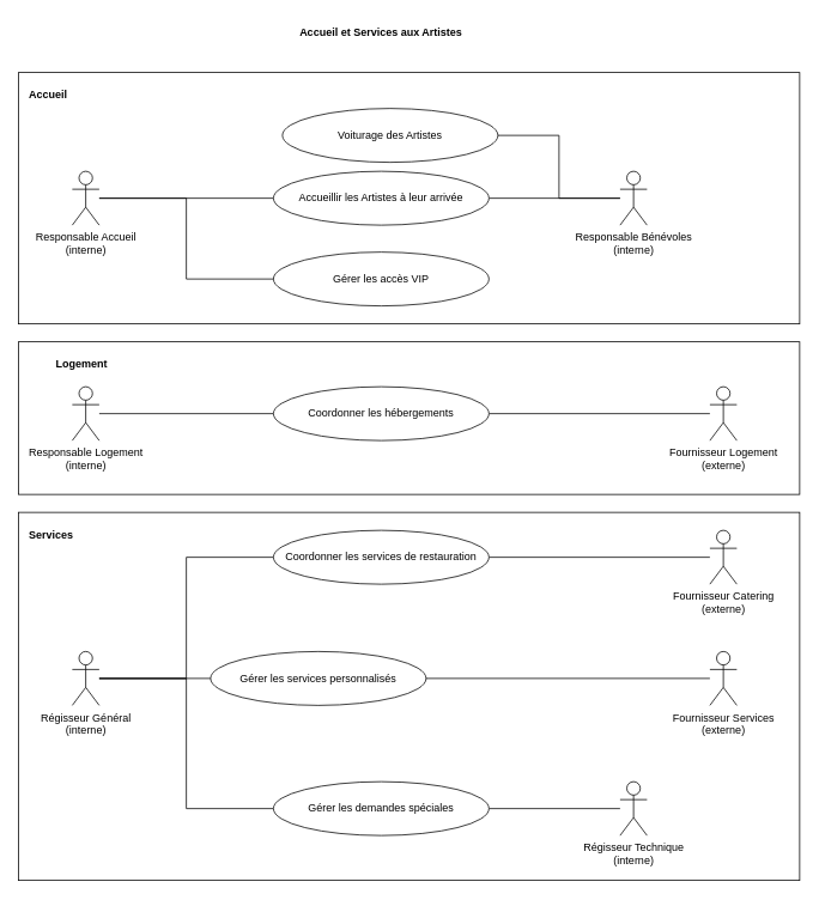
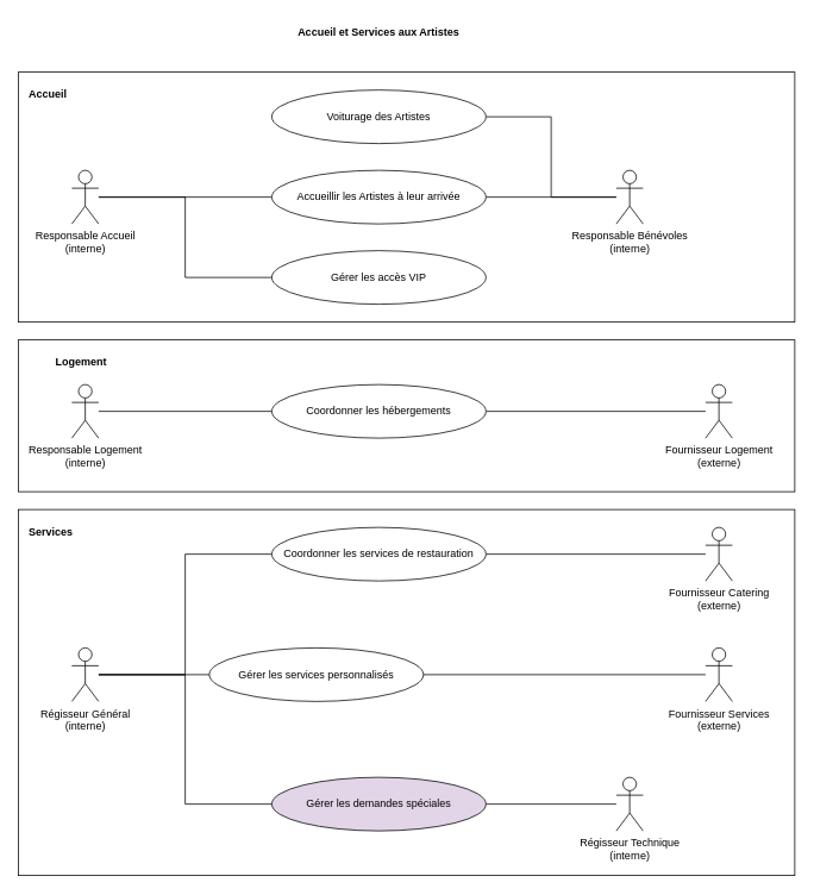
  <mxCell id="0" />
  <mxCell id="1" parent="0" />
  <mxCell id="2" value="" style="rounded=0;whiteSpace=wrap;html=1;" vertex="1" parent="1"><mxGeometry x="20" y="570" width="870" height="410" as="geometry" /></mxCell>
  <mxCell id="3" value="" style="rounded=0;whiteSpace=wrap;html=1;" vertex="1" parent="1"><mxGeometry x="20" y="380" width="870" height="170" as="geometry" /></mxCell>
  <mxCell id="4" value="" style="rounded=0;whiteSpace=wrap;html=1;" vertex="1" parent="1"><mxGeometry x="20" y="80" width="870" height="280" as="geometry" /></mxCell>
  <mxCell id="5" style="edgeStyle=orthogonalEdgeStyle;rounded=0;orthogonalLoop=1;jettySize=auto;html=1;entryX=0;entryY=0.5;entryDx=0;entryDy=0;endArrow=none;endFill=0;" parent="1" source="7" target="35" edge="1"><mxGeometry relative="1" as="geometry" /></mxCell>
  <mxCell id="6" style="edgeStyle=orthogonalEdgeStyle;rounded=0;orthogonalLoop=1;jettySize=auto;html=1;entryX=0;entryY=0.5;entryDx=0;entryDy=0;endArrow=none;endFill=0;" parent="1" source="7" target="26" edge="1"><mxGeometry relative="1" as="geometry" /></mxCell>
  <mxCell id="7" value="Responsable Accueil&lt;br&gt;(interne)" style="shape=umlActor;verticalLabelPosition=bottom;verticalAlign=top;html=1;outlineConnect=0;" parent="1" vertex="1"><mxGeometry x="80" y="190" width="30" height="60" as="geometry" /></mxCell>
  <mxCell id="8" style="edgeStyle=orthogonalEdgeStyle;rounded=0;orthogonalLoop=1;jettySize=auto;html=1;entryX=0;entryY=0.5;entryDx=0;entryDy=0;endArrow=none;endFill=0;" parent="1" source="9" target="24" edge="1"><mxGeometry relative="1" as="geometry" /></mxCell>
  <mxCell id="9" value="Responsable Logement&lt;br&gt;(interne)" style="shape=umlActor;verticalLabelPosition=bottom;verticalAlign=top;html=1;outlineConnect=0;" parent="1" vertex="1"><mxGeometry x="80" y="430" width="30" height="60" as="geometry" /></mxCell>
  <mxCell id="10" style="edgeStyle=orthogonalEdgeStyle;rounded=0;orthogonalLoop=1;jettySize=auto;html=1;entryX=1;entryY=0.5;entryDx=0;entryDy=0;endArrow=none;endFill=0;" parent="1" source="11" target="24" edge="1"><mxGeometry relative="1" as="geometry" /></mxCell>
  <mxCell id="11" value="Fournisseur Logement&lt;br&gt;(externe)" style="shape=umlActor;verticalLabelPosition=bottom;verticalAlign=top;html=1;outlineConnect=0;" parent="1" vertex="1"><mxGeometry x="790" y="430" width="30" height="60" as="geometry" /></mxCell>
  <mxCell id="12" style="edgeStyle=orthogonalEdgeStyle;rounded=0;orthogonalLoop=1;jettySize=auto;html=1;entryX=1;entryY=0.5;entryDx=0;entryDy=0;endArrow=none;endFill=0;" parent="1" source="13" target="25" edge="1"><mxGeometry relative="1" as="geometry" /></mxCell>
  <mxCell id="13" value="Fournisseur Catering&lt;br&gt;(externe)" style="shape=umlActor;verticalLabelPosition=bottom;verticalAlign=top;html=1;outlineConnect=0;" parent="1" vertex="1"><mxGeometry x="790" y="590" width="30" height="60" as="geometry" /></mxCell>
  <mxCell id="14" style="edgeStyle=orthogonalEdgeStyle;rounded=0;orthogonalLoop=1;jettySize=auto;html=1;entryX=1;entryY=0.5;entryDx=0;entryDy=0;endArrow=none;endFill=0;" parent="1" source="15" target="28" edge="1"><mxGeometry relative="1" as="geometry" /></mxCell>
  <mxCell id="15" value="Régisseur Technique&lt;br&gt;(interne)" style="shape=umlActor;verticalLabelPosition=bottom;verticalAlign=top;html=1;outlineConnect=0;" parent="1" vertex="1"><mxGeometry x="690" y="870" width="30" height="60" as="geometry" /></mxCell>
  <mxCell id="16" style="edgeStyle=orthogonalEdgeStyle;rounded=0;orthogonalLoop=1;jettySize=auto;html=1;entryX=0;entryY=0.5;entryDx=0;entryDy=0;endArrow=none;endFill=0;" parent="1" source="19" target="25" edge="1"><mxGeometry relative="1" as="geometry" /></mxCell>
  <mxCell id="17" style="edgeStyle=orthogonalEdgeStyle;rounded=0;orthogonalLoop=1;jettySize=auto;html=1;entryX=0;entryY=0.5;entryDx=0;entryDy=0;endArrow=none;endFill=0;" parent="1" source="19" target="27" edge="1"><mxGeometry relative="1" as="geometry" /></mxCell>
  <mxCell id="18" style="edgeStyle=orthogonalEdgeStyle;rounded=0;orthogonalLoop=1;jettySize=auto;html=1;entryX=0;entryY=0.5;entryDx=0;entryDy=0;endArrow=none;endFill=0;" parent="1" source="19" target="28" edge="1"><mxGeometry relative="1" as="geometry" /></mxCell>
  <mxCell id="19" value="Régisseur Général&lt;br&gt;(interne)" style="shape=umlActor;verticalLabelPosition=bottom;verticalAlign=top;html=1;outlineConnect=0;" parent="1" vertex="1"><mxGeometry x="80" y="725" width="30" height="60" as="geometry" /></mxCell>
  <mxCell id="20" style="edgeStyle=orthogonalEdgeStyle;rounded=0;orthogonalLoop=1;jettySize=auto;html=1;entryX=1;entryY=0.5;entryDx=0;entryDy=0;endArrow=none;endFill=0;" parent="1" source="22" target="23" edge="1"><mxGeometry relative="1" as="geometry" /></mxCell>
  <mxCell id="21" style="edgeStyle=orthogonalEdgeStyle;rounded=0;orthogonalLoop=1;jettySize=auto;html=1;entryX=1;entryY=0.5;entryDx=0;entryDy=0;endArrow=none;endFill=0;" edge="1" parent="1" source="22" target="35"><mxGeometry relative="1" as="geometry" /></mxCell>
  <mxCell id="22" value="Responsable Bénévoles&lt;br&gt;(interne)" style="shape=umlActor;verticalLabelPosition=bottom;verticalAlign=top;html=1;outlineConnect=0;" parent="1" vertex="1"><mxGeometry x="690" y="190" width="30" height="60" as="geometry" /></mxCell>
- <mxCell id="23" value="Voiturage des Artistes" style="ellipse;html=1;whiteSpace=wrap;" parent="1" vertex="1"><mxGeometry x="314" y="120" width="240" height="60" as="geometry" /></mxCell>
+ <mxCell id="23" value="Voiturage des Artistes" style="ellipse;html=1;whiteSpace=wrap;" parent="1" vertex="1"><mxGeometry x="304" y="100" width="240" height="60" as="geometry" /></mxCell>
  <mxCell id="24" value="Coordonner les hébergements" style="ellipse;html=1;whiteSpace=wrap;" parent="1" vertex="1"><mxGeometry x="304" y="430" width="240" height="60" as="geometry" /></mxCell>
  <mxCell id="25" value="Coordonner les services de restauration" style="ellipse;html=1;whiteSpace=wrap;" parent="1" vertex="1"><mxGeometry x="304" y="590" width="240" height="60" as="geometry" /></mxCell>
  <mxCell id="26" value="Gérer les accès VIP" style="ellipse;html=1;whiteSpace=wrap;" parent="1" vertex="1"><mxGeometry x="304" y="280" width="240" height="60" as="geometry" /></mxCell>
  <mxCell id="27" value="Gérer les services personnalisés" style="ellipse;html=1;whiteSpace=wrap;" parent="1" vertex="1"><mxGeometry x="234" y="725" width="240" height="60" as="geometry" /></mxCell>
- <mxCell id="28" value="Gérer les demandes spéciales" style="ellipse;html=1;whiteSpace=wrap;" parent="1" vertex="1"><mxGeometry x="304" y="870" width="240" height="60" as="geometry" /></mxCell>
+ <mxCell id="28" value="Gérer les demandes spéciales" style="ellipse;html=1;whiteSpace=wrap;fillColor=#e1d5e7;" parent="1" vertex="1"><mxGeometry x="304" y="870" width="240" height="60" as="geometry" /></mxCell>
  <mxCell id="29" style="edgeStyle=orthogonalEdgeStyle;rounded=0;orthogonalLoop=1;jettySize=auto;html=1;entryX=1;entryY=0.5;entryDx=0;entryDy=0;endArrow=none;endFill=0;" parent="1" source="30" target="27" edge="1"><mxGeometry relative="1" as="geometry" /></mxCell>
  <mxCell id="30" value="Fournisseur Services&lt;br&gt;(externe)" style="shape=umlActor;verticalLabelPosition=bottom;verticalAlign=top;html=1;outlineConnect=0;" parent="1" vertex="1"><mxGeometry x="790" y="725" width="30" height="60" as="geometry" /></mxCell>
  <mxCell id="31" value="&lt;b&gt;Accueil et Services aux Artistes&lt;/b&gt;" style="text;html=1;align=center;verticalAlign=middle;whiteSpace=wrap;rounded=0;" vertex="1" parent="1"><mxGeometry x="284" y="20" width="280" height="30" as="geometry" /></mxCell>
  <mxCell id="32" value="&lt;b&gt;Accueil&lt;/b&gt;" style="text;html=1;align=left;verticalAlign=middle;whiteSpace=wrap;rounded=0;" vertex="1" parent="1"><mxGeometry x="30" y="90" width="170" height="30" as="geometry" /></mxCell>
  <mxCell id="33" value="&lt;b&gt;Logement&lt;/b&gt;" style="text;html=1;align=left;verticalAlign=middle;whiteSpace=wrap;rounded=0;" vertex="1" parent="1"><mxGeometry x="60" y="390" width="170" height="30" as="geometry" /></mxCell>
  <mxCell id="34" value="&lt;b&gt;Services&lt;/b&gt;" style="text;html=1;align=left;verticalAlign=middle;whiteSpace=wrap;rounded=0;" vertex="1" parent="1"><mxGeometry x="30" y="580" width="170" height="30" as="geometry" /></mxCell>
  <mxCell id="35" value="Accueillir les Artistes à leur arrivée" style="ellipse;html=1;whiteSpace=wrap;" vertex="1" parent="1"><mxGeometry x="304" y="190" width="240" height="60" as="geometry" /></mxCell>
